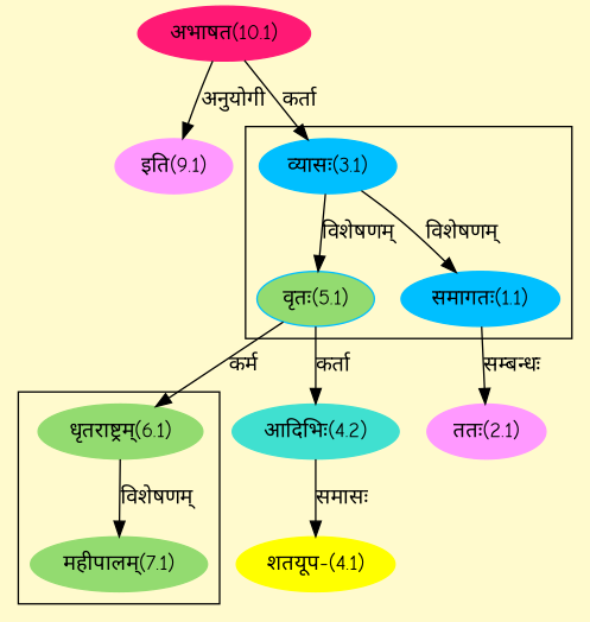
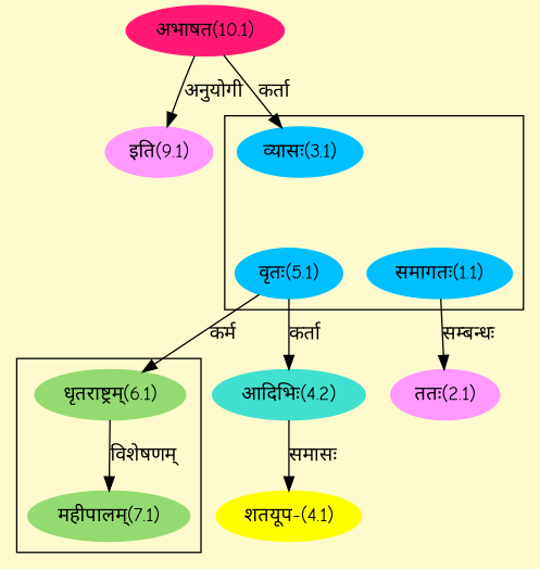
  digraph {
    bgcolor=lemonchiffon1
    compound=true
    fontname="Comic Neue"
    rankdir=BT
    node [color="#00BFFF" fontname="Comic Neue" style=filled]
    edge [dir=back fontname="Comic Neue"]
    n1 [label="समागतः(1.1)"]
    n2 [label="व्यासः(3.1)"]
-   n3 [label="वृतः(5.1)" fillcolor="#93DB70"]
+   n3 [label="वृतः(5.1)"]
    n4 [color="#93DB70" label="महीपालम्(7.1)"]
    n5 [color="#93DB70" label="धृतराष्ट्रम्(6.1)"]
    n6 [color="#FF1975" label="अभाषत(10.1)"]
    n7 [color="#FF99FF" label="ततः(2.1)"]
    n8 [color="#FFFF00" label="शतयूप-(4.1)"]
    n9 [color="#40E0D0" label="आदिभिः(4.2)"]
    n10 [color="#FF99FF" label="इति(9.1)"]
    subgraph cluster_1 {
      n1
      n2
      n3
    }
    subgraph cluster_2 {
      n4
      n5
    }
-   n1 -> n2 [label="विशेषणम्"]
    n2 -> n6 [label="कर्ता"]
-   n3 -> n2 [label="विशेषणम्"]
    n4 -> n5 [label="विशेषणम्"]
    n5 -> n3 [label="कर्म"]
    n7 -> n1 [label="सम्बन्धः"]
    n8 -> n9 [label="समासः"]
    n9 -> n3 [label="कर्ता"]
    n10 -> n6 [label="अनुयोगी"]
  }
